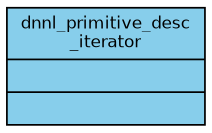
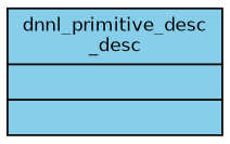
  digraph {
-   n1 [color=black fillcolor=skyblue fontcolor=black fontname=Helvetica fontsize=10 height=0.2 label="{dnnl_primitive_desc\l_iterator\n||}" shape=record style=filled width=0.4]
+   n1 [color=black fillcolor=skyblue fontcolor=black fontname=Helvetica fontsize=10 height=0.2 label="{dnnl_primitive_desc\l_desc\n||}" shape=record style=filled width=0.4]
  }
